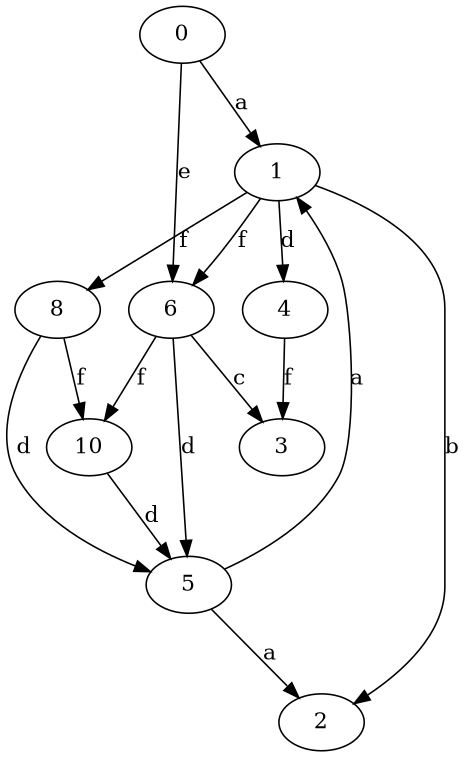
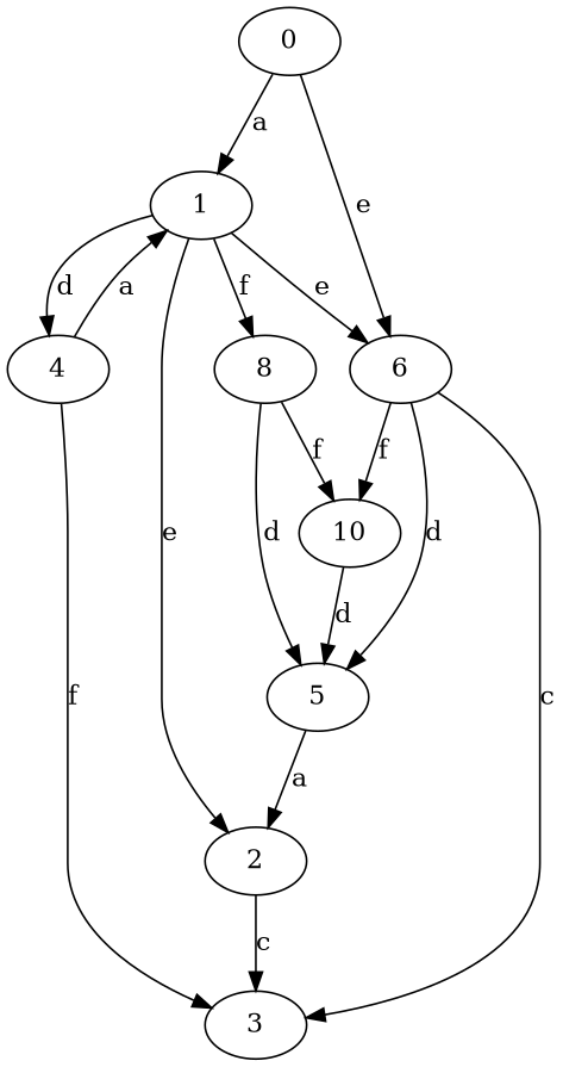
  strict digraph {
    0
    1
    6
    2
    4
    8
    3
    5
    10
    0 -> 1 [label=a]
    0 -> 6 [label=e]
-   1 -> 6 [label=f]
-   1 -> 2 [label=b]
+   1 -> 6 [label=e]
+   1 -> 2 [label=e]
    1 -> 4 [label=d]
    1 -> 8 [label=f]
    6 -> 3 [label=c]
    6 -> 5 [label=d]
    6 -> 10 [label=f]
-   5 -> 1 [label=a]
+   2 -> 3 [label=c]
+   4 -> 1 [label=a]
    4 -> 3 [label=f]
    8 -> 5 [label=d]
    8 -> 10 [label=f]
    5 -> 2 [label=a]
    10 -> 5 [label=d]
  }
